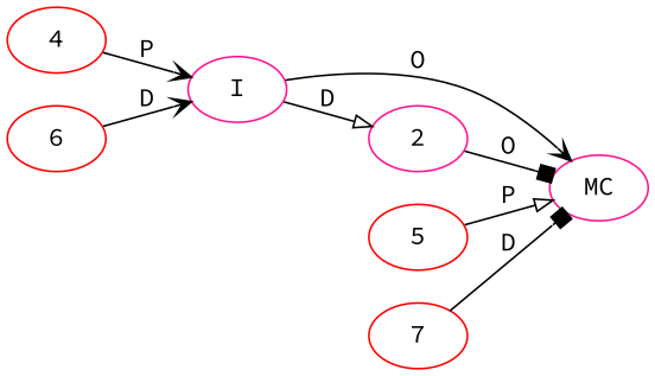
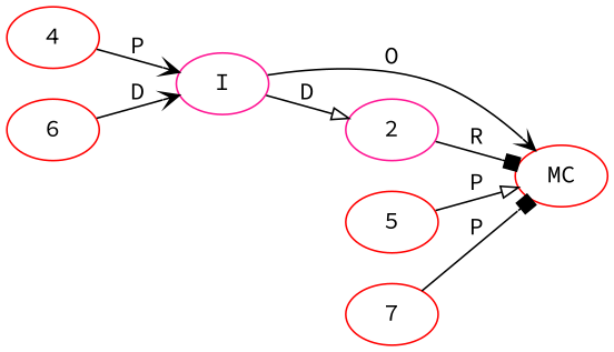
  digraph {
    fontname="Source Code Pro"
    rankdir=LR
    node [color=red fontname="Source Code Pro" t=YearMonthDay]
    edge [arrowhead=vee fontname="Source Code Pro"]
-   n1 [color=deeppink l=667 label=MC s="toDateTime()"]
+   n1 [l=667 label=MC s="toDateTime()"]
    2 [color=deeppink n=base]
    n3 [color=deeppink l=663 label=I]
    4 [n="TestYearMonthDay_Basics.COPTIC_PARIS" t=Chronology]
    5 [n="TimeOfDay.MIDNIGHT" t=TimeOfDay v=null]
    6 [n="TestYearMonthDay_Basics.COPTIC_PARIS" t=Chronology]
    7 [n="TimeOfDay.MIDNIGHT" t=TimeOfDay v=null]
-   2 -> n1 [arrowhead=box label=O]
+   2 -> n1 [arrowhead=box label=R]
    n3 -> n1 [label=O]
    n3 -> 2 [arrowhead=onormal label=D]
    4 -> n3 [label=P]
    5 -> n1 [arrowhead=onormal label=P]
    6 -> n3 [label=D]
-   7 -> n1 [arrowhead=box label=D]
+   7 -> n1 [arrowhead=box label=P]
  }
